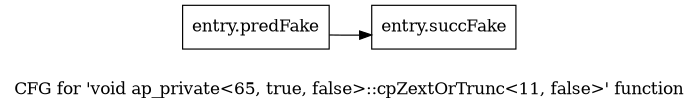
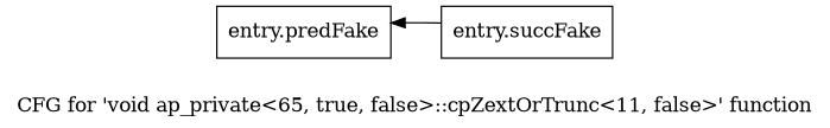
  digraph {
    label="CFG for 'void ap_private\<65, true, false\>::cpZextOrTrunc\<11, false\>' function"
    rankdir=LR
    node [shape=record]
    n1 [label="{entry.predFake}"]
    n2 [filename="/tools/Xilinx/Vitis_HLS/2022.1/include/etc/ap_private.h" label="{entry.succFake}" linenumber=5624]
-   n1 -> n2 [execusionnum=3200 filename="/tools/Xilinx/Vitis_HLS/2022.1/include/etc/ap_private.h"]
+   n2 -> n1 [execusionnum=3200 filename="/tools/Xilinx/Vitis_HLS/2022.1/include/etc/ap_private.h"]
  }
